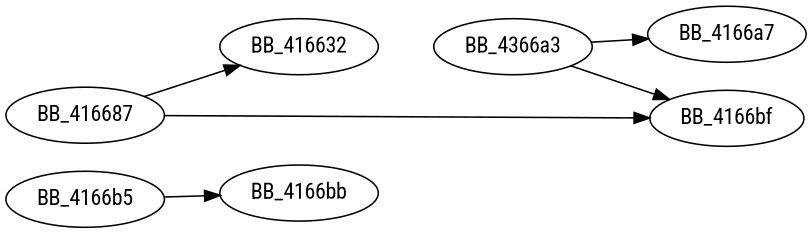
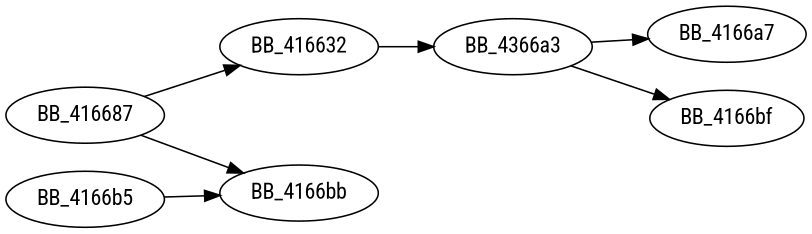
  digraph {
    fontname="Roboto Condensed"
    rankdir=LR
    node [fontname="Roboto Condensed"]
    edge [fontname="Roboto Condensed"]
    n1 [label=BB_416632]
    BB_416687
    BB_4166bf
    n4 [label=BB_4366a3]
    BB_4166a7
    BB_4166b5
    BB_4166bb
+   n1 -> n4
    BB_416687 -> n1
-   BB_416687 -> BB_4166bf
+   BB_416687 -> BB_4166bb
    n4 -> BB_4166bf
    n4 -> BB_4166a7
    BB_4166b5 -> BB_4166bb
  }
